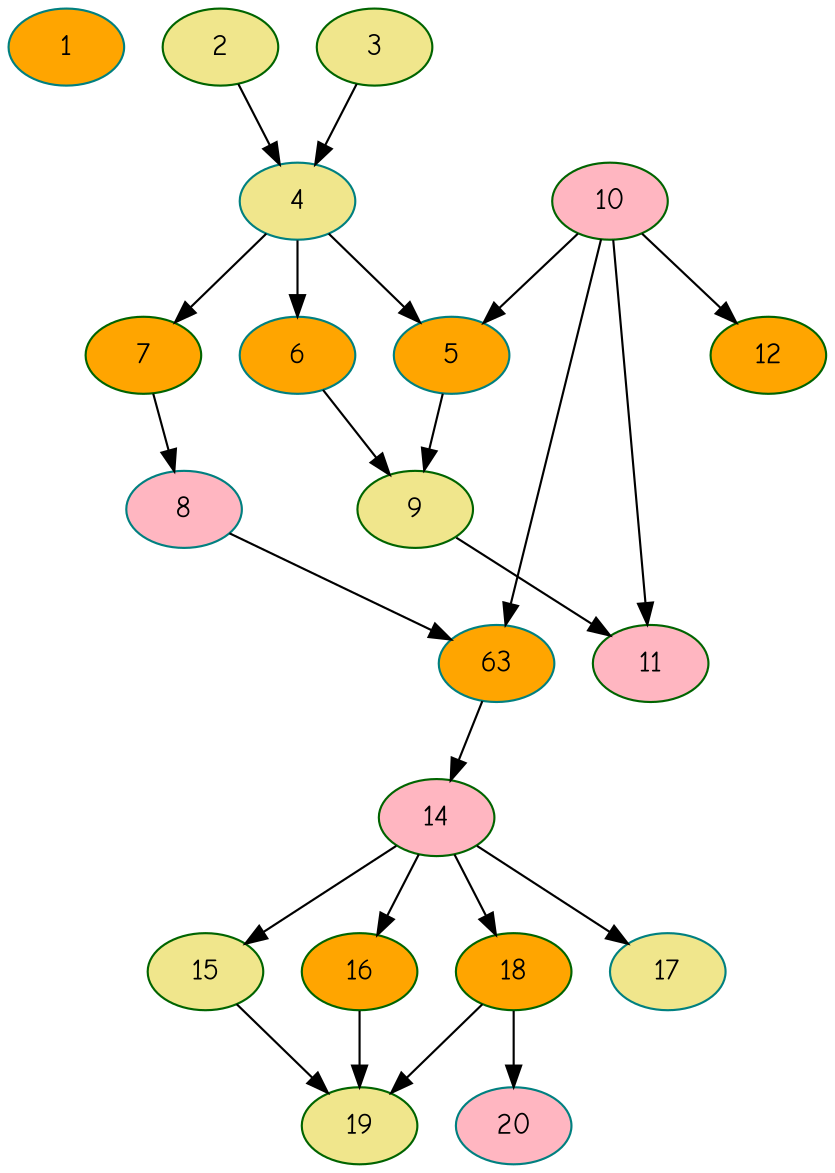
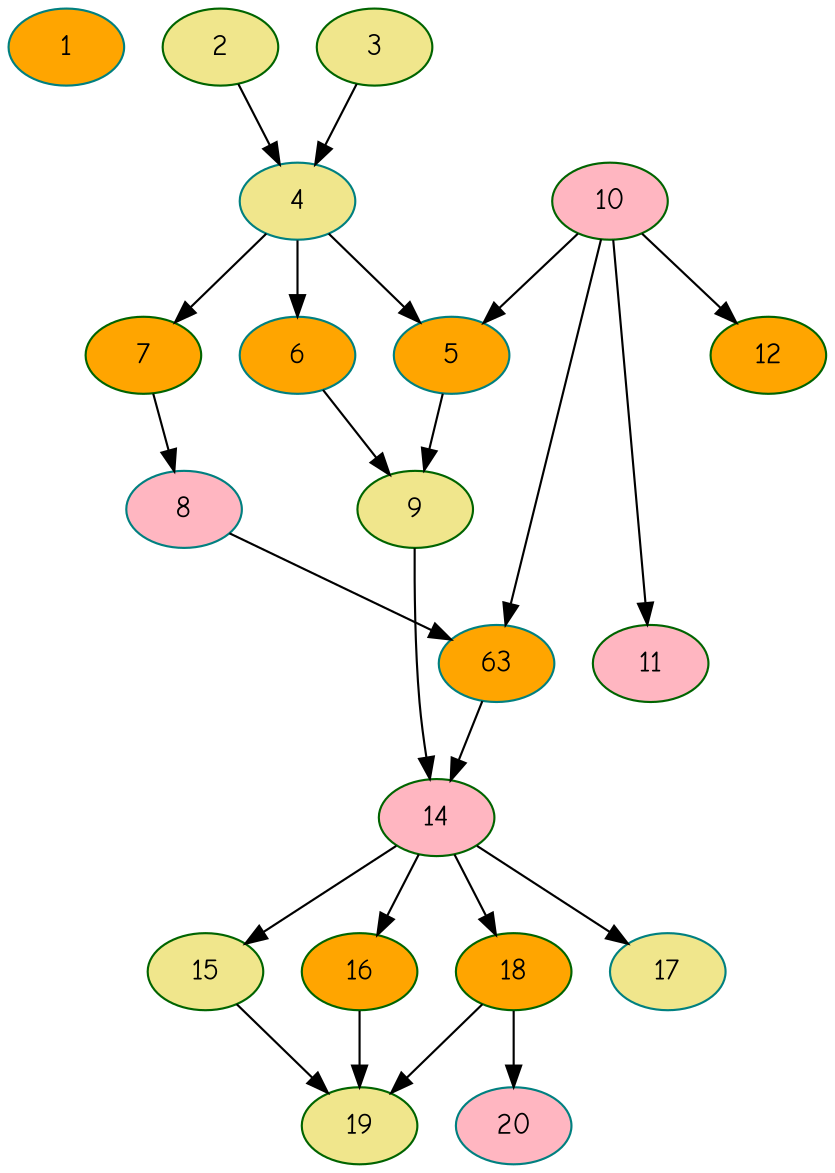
  digraph {
    fontname="Comic Neue"
    node [alpha=0.18 color=darkgreen fillcolor=orange fontname="Comic Neue" style=filled]
    edge [fontname="Comic Neue"]
    1 [alpha=0.09 color=teal expect_size=48836608]
    2 [alpha=0.00 expect_size=5315584 fillcolor=khaki]
    4 [alpha=0.19 color=teal expect_size=45817856 fillcolor=khaki]
    5 [color=teal expect_size=25468928]
    6 [alpha=0.08 color=teal expect_size=42968064]
    7 [alpha=0.17 expect_size=5436416]
    9 [alpha=0.02 expect_size=32238592 fillcolor=khaki]
    8 [alpha=0.12 color=teal expect_size=25688064 fillcolor=lightpink]
    3 [alpha=0.16 expect_size=43812864 fillcolor=khaki]
    11 [expect_size=24795136 fillcolor=lightpink]
    10 [alpha=0.20 expect_size=12133376 fillcolor=lightpink]
    n12 [alpha=0.02 color=teal expect_size=47691776 label=63]
    12 [alpha=0.11 expect_size=46681088]
    14 [alpha=0.19 expect_size=37917696 fillcolor=lightpink]
    15 [alpha=0.06 expect_size=34760704 fillcolor=khaki]
    16 [alpha=0.11 expect_size=31080448]
    17 [alpha=0.20 color=teal expect_size=49542144 fillcolor=khaki]
    18 [alpha=0.14 expect_size=43257856]
    19 [expect_size=24141824 fillcolor=khaki]
    20 [alpha=0.06 color=teal expect_size=29284352 fillcolor=lightpink]
    2 -> 4
    4 -> 5
    4 -> 6
    4 -> 7
    5 -> 9
    6 -> 9
    7 -> 8
-   9 -> 11
+   9 -> 14
    8 -> n12
    3 -> 4
    10 -> 5
    10 -> 11
    10 -> n12
    10 -> 12
    n12 -> 14
    14 -> 15
    14 -> 16
    14 -> 17
    14 -> 18
    15 -> 19
    16 -> 19
    18 -> 19
    18 -> 20
  }
